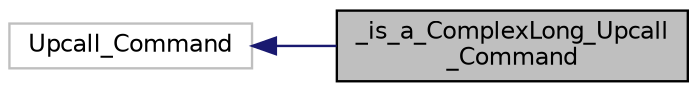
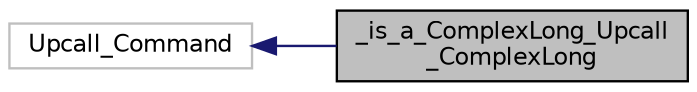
  digraph {
    rankdir=LR
    node [fontname=Helvetica fontsize=10 shape=record style=filled]
-   n1 [color=black fillcolor=grey75 fontcolor=black height=0.2 label="_is_a_ComplexLong_Upcall\l_Command" width=0.4]
+   n1 [color=black fillcolor=grey75 fontcolor=black height=0.2 label="_is_a_ComplexLong_Upcall\l_ComplexLong" width=0.4]
    n2 [color=grey75 fillcolor=white height=0.2 label=Upcall_Command width=0.4]
    n2 -> n1 [color=midnightblue dir=back fontname=Helvetica fontsize=10 labelfontname=Helvetica labelfontsize=10 style=solid]
  }
